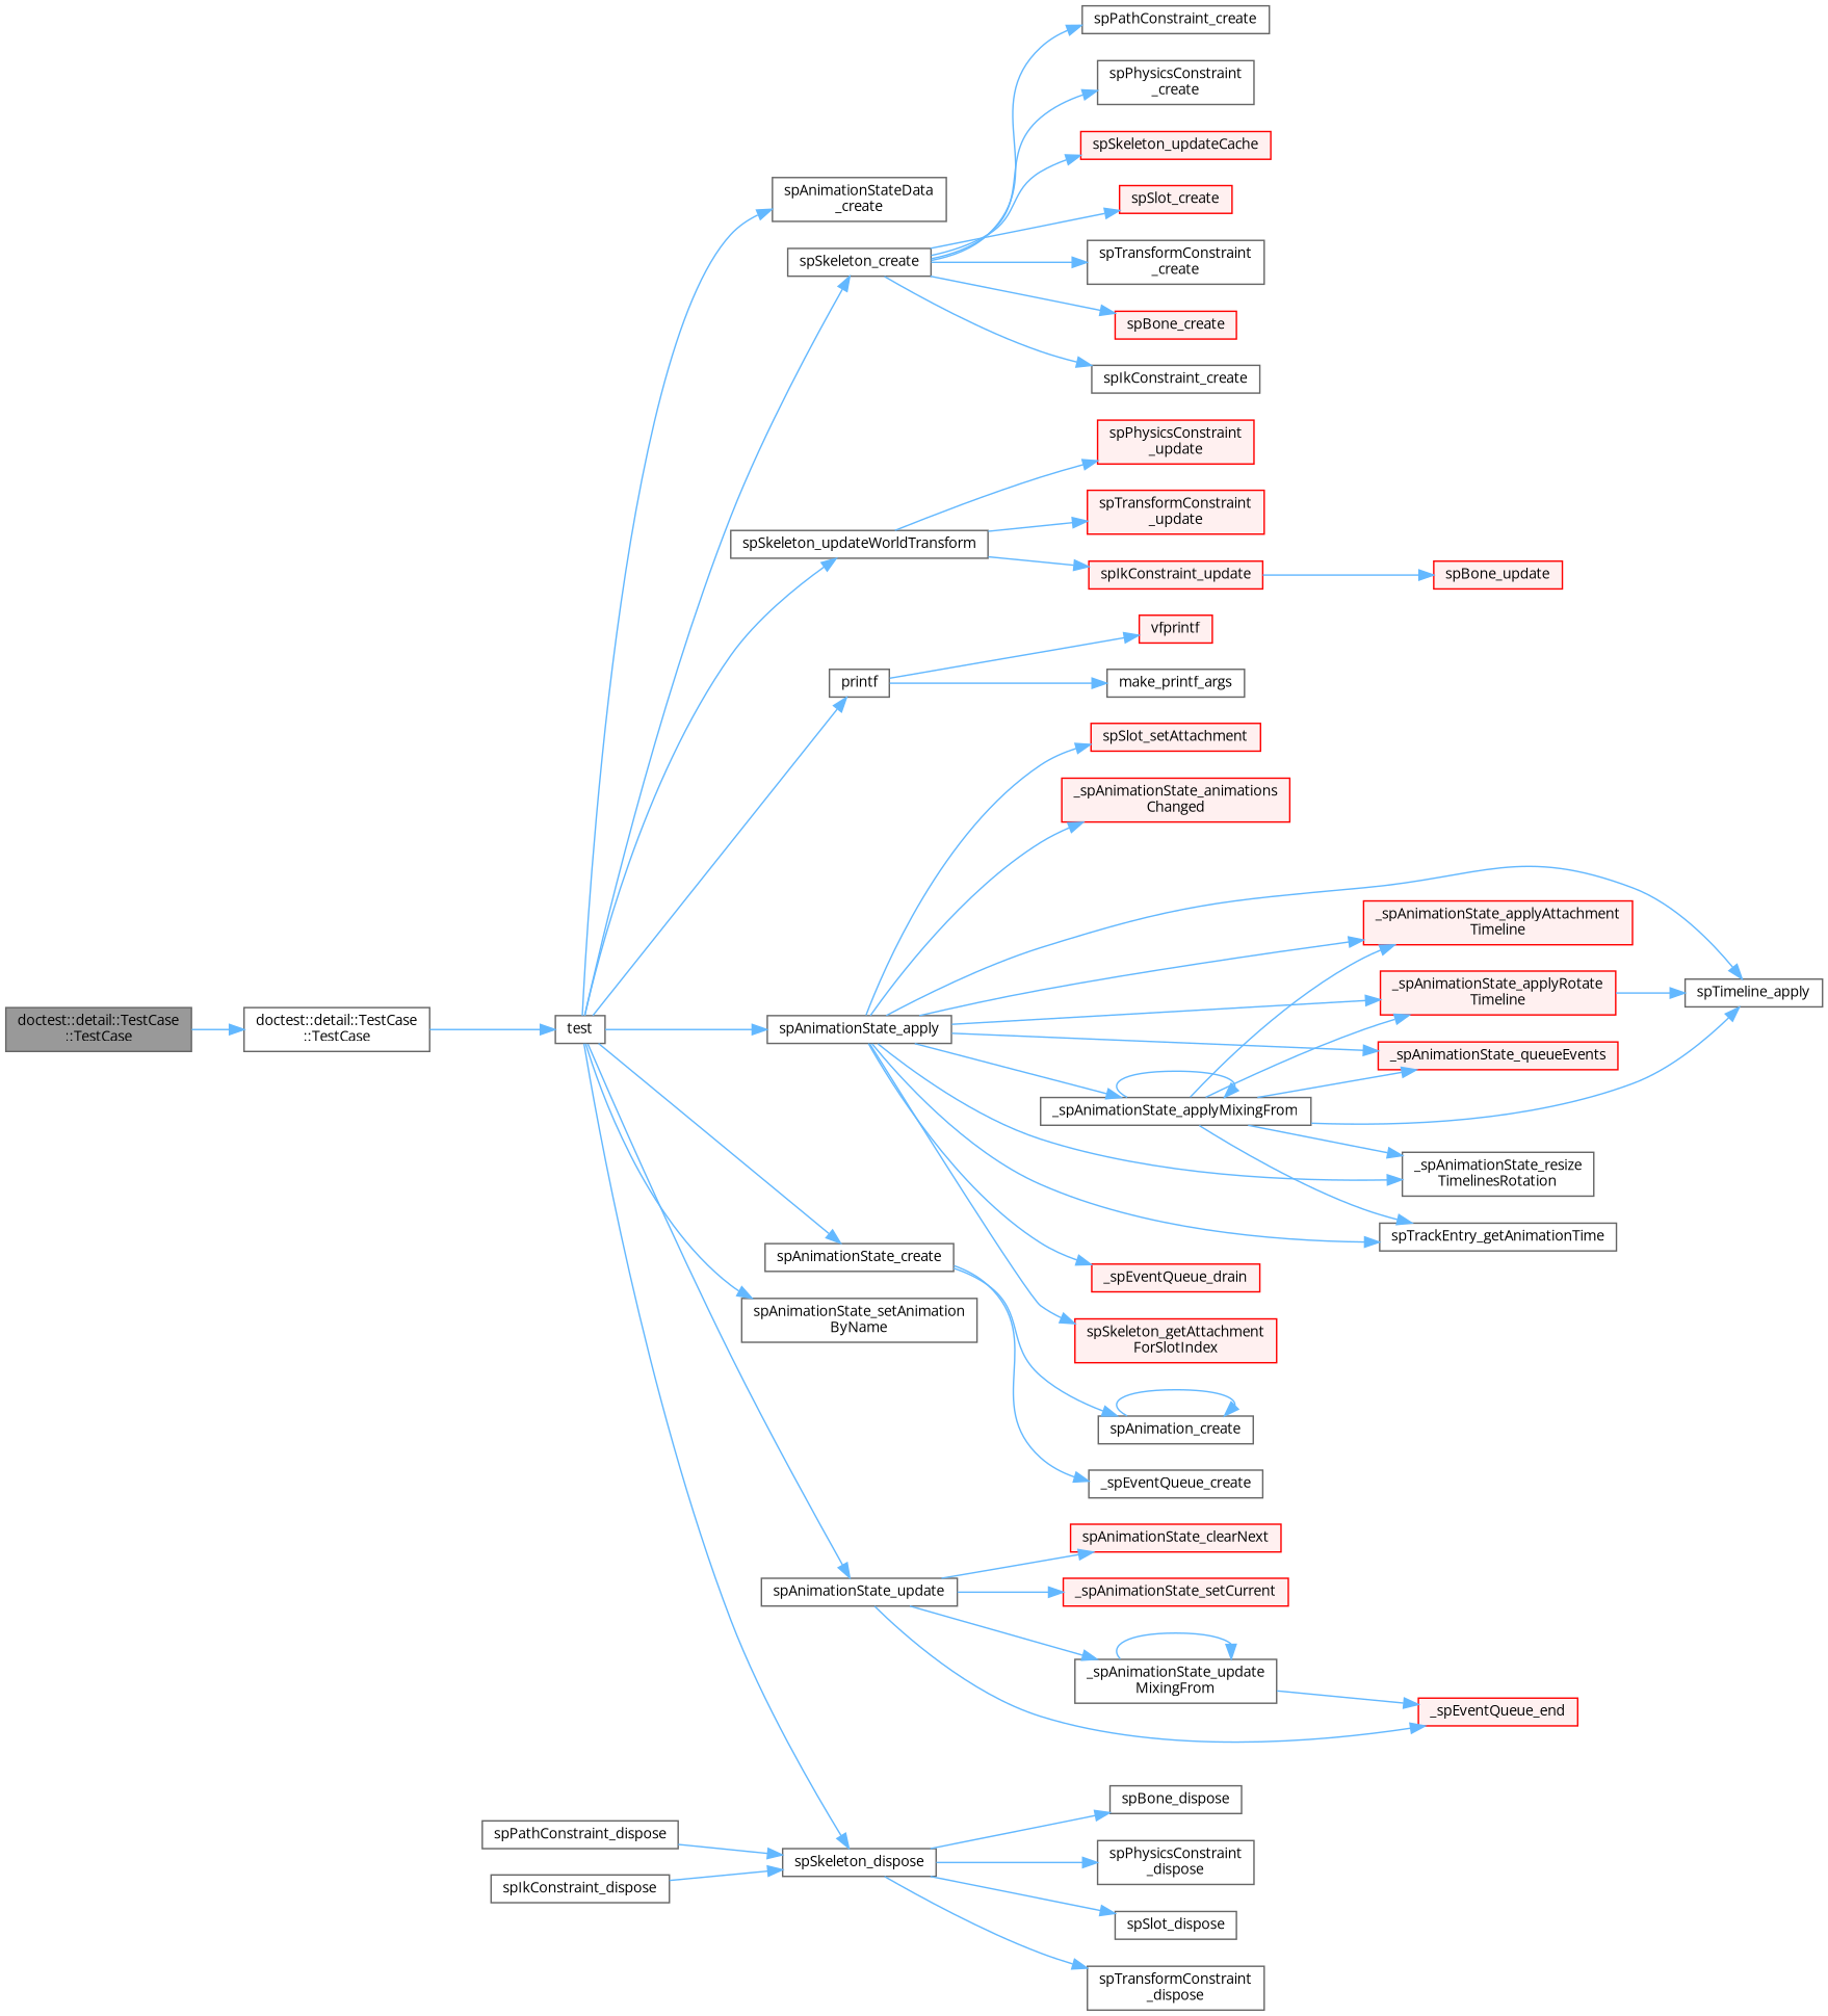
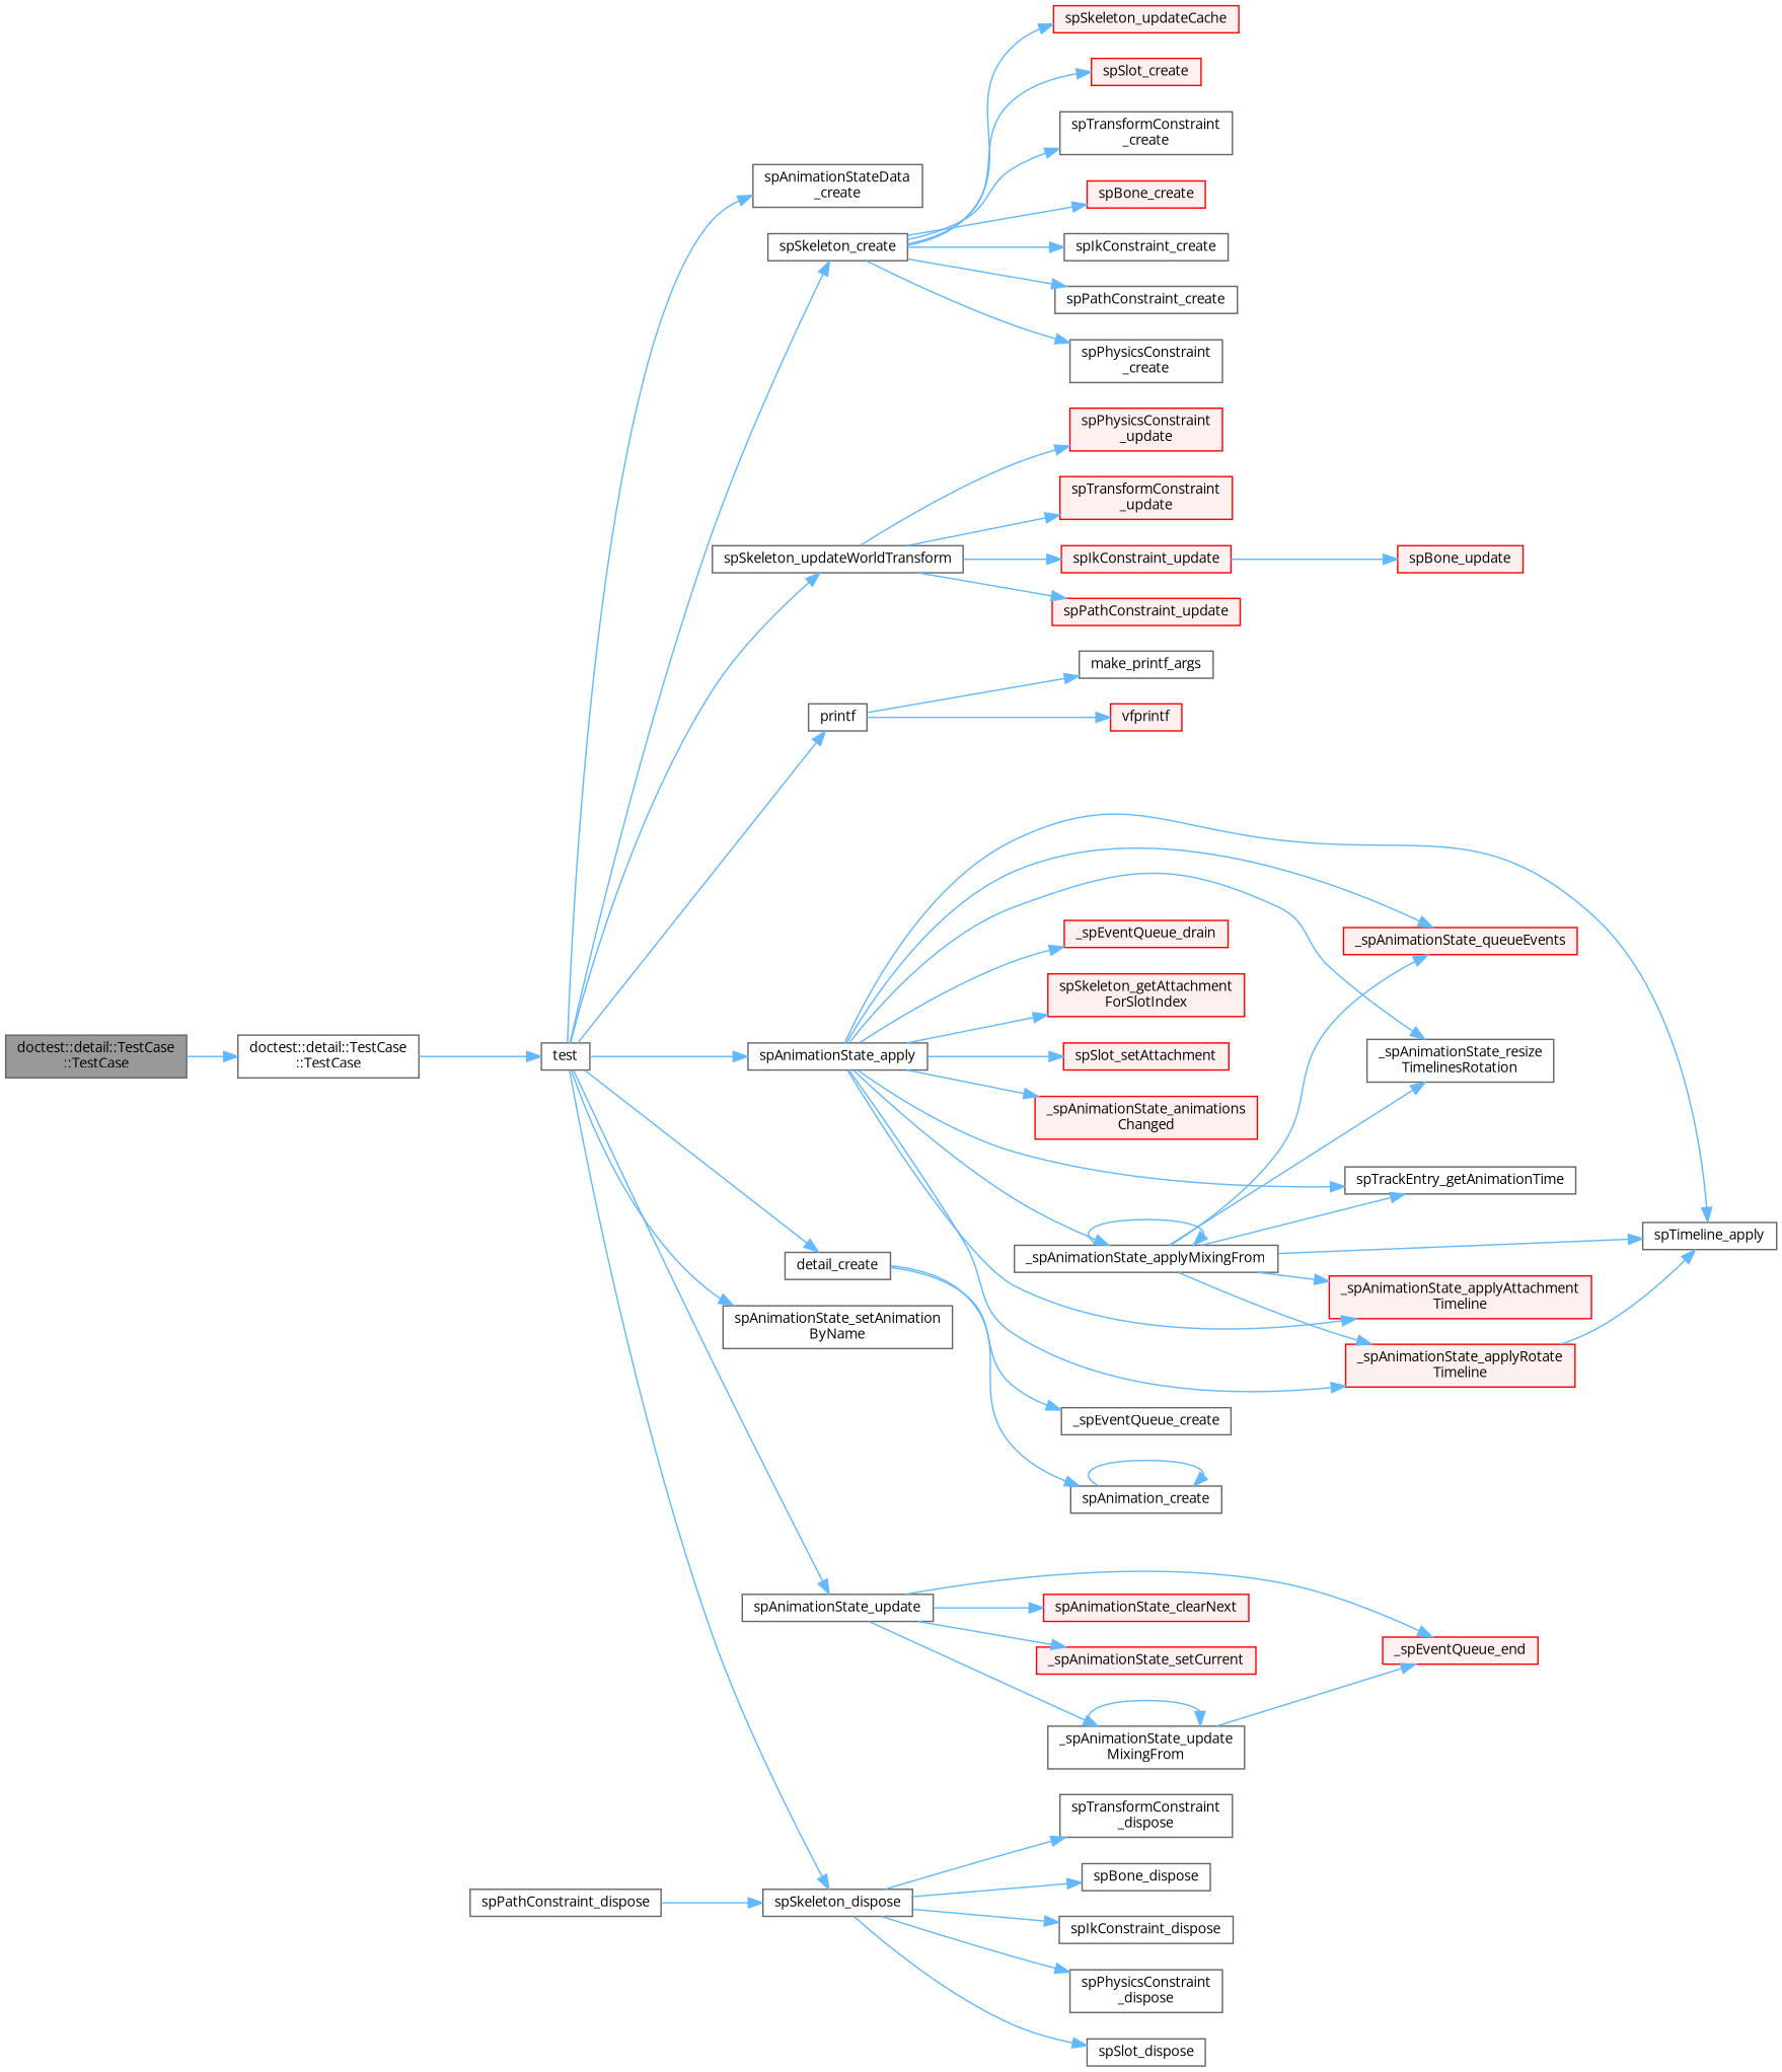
  digraph {
    fontname="Open Sans"
    rankdir=LR
    node [color=grey40 fillcolor=white fontname="Open Sans" fontsize=10 shape=box style=filled]
    edge [color=steelblue1 fontname="Open Sans" fontsize=10 labelfontname=Helvetica labelfontsize=10 style=solid]
    n1 [color=gray40 fillcolor=grey60 fontcolor=black height=0.2 label="doctest::detail::TestCase\l::TestCase" width=0.4]
    n2 [height=0.2 label="doctest::detail::TestCase\l::TestCase" width=0.4]
    n3 [height=0.2 label=test width=0.4]
    n4 [height=0.2 label=printf width=0.4]
    n5 [height=0.2 label=spAnimationState_apply width=0.4]
-   n6 [height=0.2 label=spAnimationState_create width=0.4]
+   n6 [height=0.2 label=detail_create width=0.4]
    n7 [height=0.2 label="spAnimationState_setAnimation\lByName" width=0.4]
    n8 [height=0.2 label=spAnimationState_update width=0.4]
    n9 [height=0.2 label="spAnimationStateData\l_create" width=0.4]
    n10 [height=0.2 label=spSkeleton_create width=0.4]
    n11 [height=0.2 label=spSkeleton_dispose width=0.4]
    n12 [height=0.2 label=spSkeleton_updateWorldTransform width=0.4]
    n13 [height=0.2 label=make_printf_args width=0.4]
    n14 [color=red fillcolor="#FFF0F0" height=0.2 label=vfprintf width=0.4]
    n15 [color=red fillcolor="#FFF0F0" height=0.2 label="_spAnimationState_animations\lChanged" width=0.4]
    n16 [color=red fillcolor="#FFF0F0" height=0.2 label="_spAnimationState_applyAttachment\lTimeline" width=0.4]
    n17 [height=0.2 label=_spAnimationState_applyMixingFrom width=0.4]
    n18 [color=red fillcolor="#FFF0F0" height=0.2 label="_spAnimationState_applyRotate\lTimeline" width=0.4]
    n19 [height=0.2 label=spTimeline_apply width=0.4]
    n20 [color=red fillcolor="#FFF0F0" height=0.2 label=_spAnimationState_queueEvents width=0.4]
    n21 [height=0.2 label="_spAnimationState_resize\lTimelinesRotation" width=0.4]
    n22 [height=0.2 label=spTrackEntry_getAnimationTime width=0.4]
    n23 [color=red fillcolor="#FFF0F0" height=0.2 label=_spEventQueue_drain width=0.4]
    n24 [color=red fillcolor="#FFF0F0" height=0.2 label="spSkeleton_getAttachment\lForSlotIndex" width=0.4]
    n25 [color=red fillcolor="#FFF0F0" height=0.2 label=spSlot_setAttachment width=0.4]
    n26 [height=0.2 label=_spEventQueue_create width=0.4]
    n27 [height=0.2 label=spAnimation_create width=0.4]
    n28 [color=red fillcolor="#FFF0F0" height=0.2 label=_spAnimationState_setCurrent width=0.4]
    n29 [height=0.2 label="_spAnimationState_update\lMixingFrom" width=0.4]
    n30 [color=red fillcolor="#FFF0F0" height=0.2 label=_spEventQueue_end width=0.4]
    n31 [color=red fillcolor="#FFF0F0" height=0.2 label=spAnimationState_clearNext width=0.4]
    n32 [color=red fillcolor="#FFF0F0" height=0.2 label=spBone_create width=0.4]
    n33 [height=0.2 label=spIkConstraint_create width=0.4]
    n34 [height=0.2 label=spPathConstraint_create width=0.4]
    n35 [height=0.2 label="spPhysicsConstraint\l_create" width=0.4]
    n36 [color=red fillcolor="#FFF0F0" height=0.2 label=spSkeleton_updateCache width=0.4]
    n37 [color=red fillcolor="#FFF0F0" height=0.2 label=spSlot_create width=0.4]
    n38 [height=0.2 label="spTransformConstraint\l_create" width=0.4]
    n39 [height=0.2 label=spBone_dispose width=0.4]
    n40 [height=0.2 label=spIkConstraint_dispose width=0.4]
    n41 [height=0.2 label="spPhysicsConstraint\l_dispose" width=0.4]
    n42 [height=0.2 label=spSlot_dispose width=0.4]
    n43 [height=0.2 label="spTransformConstraint\l_dispose" width=0.4]
    n44 [color=red fillcolor="#FFF0F0" height=0.2 label=spIkConstraint_update width=0.4]
+   n45 [color=red fillcolor="#FFF0F0" height=0.2 label=spPathConstraint_update width=0.4]
    n46 [color=red fillcolor="#FFF0F0" height=0.2 label="spPhysicsConstraint\l_update" width=0.4]
    n47 [color=red fillcolor="#FFF0F0" height=0.2 label="spTransformConstraint\l_update" width=0.4]
    n48 [height=0.2 label=spPathConstraint_dispose width=0.4]
    n49 [color=red fillcolor="#FFF0F0" height=0.2 label=spBone_update width=0.4]
    n1 -> n2
    n2 -> n3
    n3 -> n4
    n3 -> n5
    n3 -> n6
    n3 -> n7
    n3 -> n8
    n3 -> n9
    n3 -> n10
    n3 -> n11
    n3 -> n12
    n4 -> n13
    n4 -> n14
    n5 -> n15
    n5 -> n16
    n5 -> n17
    n5 -> n18
    n5 -> n19
    n5 -> n20
    n5 -> n21
    n5 -> n22
    n5 -> n23
    n5 -> n24
    n5 -> n25
    n6 -> n26
    n6 -> n27
    n8 -> n28
    n8 -> n29
    n8 -> n30
    n8 -> n31
    n10 -> n32
    n10 -> n33
    n10 -> n34
    n10 -> n35
    n10 -> n36
    n10 -> n37
    n10 -> n38
    n11 -> n39
-   n40 -> n11
+   n11 -> n40
    n11 -> n41
    n11 -> n42
    n11 -> n43
    n12 -> n44
+   n12 -> n45
    n12 -> n46
    n12 -> n47
    n17 -> n16
    n17 -> n17
    n17 -> n18
    n17 -> n19
    n17 -> n20
    n17 -> n21
    n17 -> n22
    n18 -> n19
    n27 -> n27
    n29 -> n29
    n29 -> n30
    n44 -> n49
    n48 -> n11
  }
